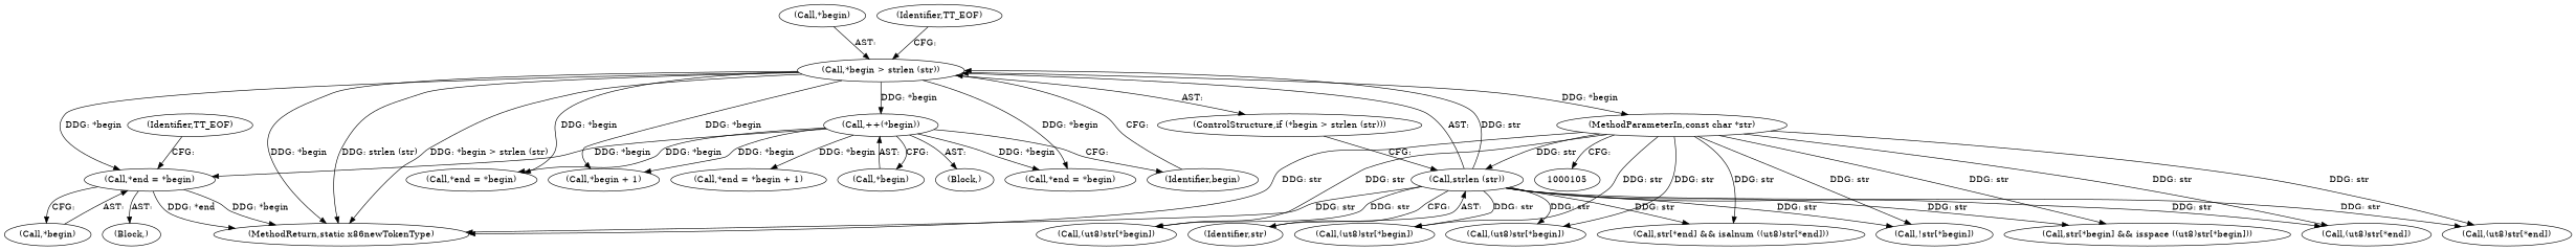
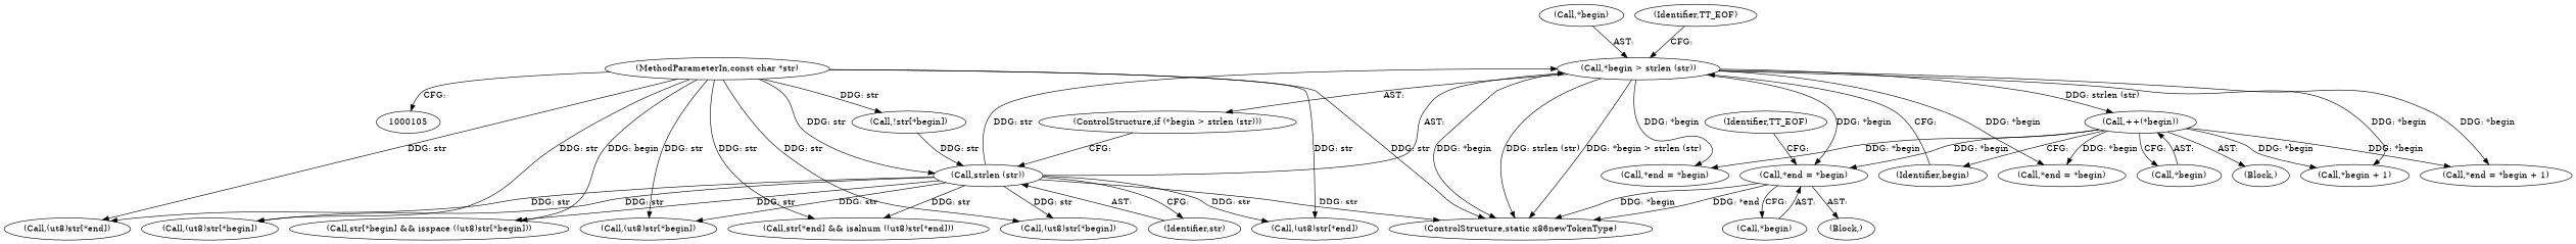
  digraph {
    n1 [label="(Call,*end = *begin)"]
    n2 [label="(Call,*begin)"]
-   n3 [label="(MethodReturn,static x86newTokenType)"]
+   n3 [label="(ControlStructure,static x86newTokenType)"]
    n4 [label="(Block,)"]
    n5 [label="(Call,*begin > strlen (str))"]
    n6 [label="(Call,++(*begin))"]
    n7 [label="(ControlStructure,if (*begin > strlen (str)))"]
    n8 [label="(Call,*end = *begin)"]
    n9 [label="(Call,*begin + 1)"]
    n10 [label="(Call,*end = *begin + 1)"]
    n11 [label="(Call,*end = *begin)"]
    n12 [label="(Call,strlen (str))"]
    n13 [label="(Call,(ut8)str[*begin])"]
    n14 [label="(Call,(ut8)str[*begin])"]
    n15 [label="(Call,!str[*begin])"]
    n16 [label="(Call,(ut8)str[*begin])"]
    n17 [label="(Call,str[*end] && isalnum ((ut8)str[*end]))"]
    n18 [label="(Call,str[*begin] && isspace ((ut8)str[*begin]))"]
    n19 [label="(Call,(ut8)str[*end])"]
    n20 [label="(Call,(ut8)str[*end])"]
    n21 [label="(Identifier,str)"]
    n22 [label="(Call,*begin)"]
    n23 [label="(Block,)"]
    n24 [label="(Identifier,begin)"]
    n25 [label="(MethodParameterIn,const char *str)"]
    1000105
    n27 [label="(Call,*begin)"]
    n28 [label="(Identifier,TT_EOF)"]
    n29 [label="(Identifier,TT_EOF)"]
    n1 -> n2 [label="CFG: "]
    n1 -> n3 [label="DDG: *begin"]
    n1 -> n3 [label="DDG: *end"]
    n1 -> n4 [label="AST: "]
    n2 -> n1 [label="AST: "]
    n5 -> n1 [label="DDG: *begin"]
    n5 -> n3 [label="DDG: *begin"]
    n5 -> n3 [label="DDG: strlen (str)"]
    n5 -> n3 [label="DDG: *begin > strlen (str)"]
-   n5 -> n6 [label="DDG: *begin"]
+   n5 -> n6 [label="DDG: strlen (str)"]
    n5 -> n7 [label="AST: "]
    n5 -> n8 [label="DDG: *begin"]
    n5 -> n9 [label="DDG: *begin"]
-   n5 -> n25 [label="DDG: *begin"]
+   n5 -> n10 [label="DDG: *begin"]
    n5 -> n11 [label="DDG: *begin"]
    n6 -> n1 [label="DDG: *begin"]
    n6 -> n8 [label="DDG: *begin"]
    n6 -> n9 [label="DDG: *begin"]
    n6 -> n10 [label="DDG: *begin"]
    n6 -> n11 [label="DDG: *begin"]
    n6 -> n22 [label="CFG: "]
    n6 -> n23 [label="AST: "]
    n6 -> n24 [label="CFG: "]
    n7 -> n12 [label="CFG: "]
    n12 -> n3 [label="DDG: str"]
    n12 -> n5 [label="AST: "]
    n12 -> n5 [label="DDG: str"]
    n12 -> n13 [label="DDG: str"]
    n12 -> n14 [label="DDG: str"]
-   n12 -> n15 [label="DDG: str"]
+   n15 -> n12 [label="DDG: str"]
    n12 -> n16 [label="DDG: str"]
    n12 -> n17 [label="DDG: str"]
    n12 -> n18 [label="DDG: str"]
    n12 -> n19 [label="DDG: str"]
    n12 -> n20 [label="DDG: str"]
    n12 -> n21 [label="CFG: "]
    n21 -> n12 [label="AST: "]
    n22 -> n6 [label="AST: "]
    n24 -> n5 [label="CFG: "]
    n25 -> n3 [label="DDG: str"]
    n25 -> n12 [label="DDG: str"]
    n25 -> n13 [label="DDG: str"]
    n25 -> n14 [label="DDG: str"]
    n25 -> n15 [label="DDG: str"]
    n25 -> n16 [label="DDG: str"]
    n25 -> n17 [label="DDG: str"]
-   n25 -> n18 [label="DDG: str"]
+   n25 -> n18 [label="DDG: begin"]
    n25 -> n19 [label="DDG: str"]
    n25 -> n20 [label="DDG: str"]
    n25 -> 1000105 [label="CFG: "]
    n27 -> n5 [label="AST: "]
    n28 -> n1 [label="CFG: "]
    n29 -> n5 [label="CFG: "]
  }
